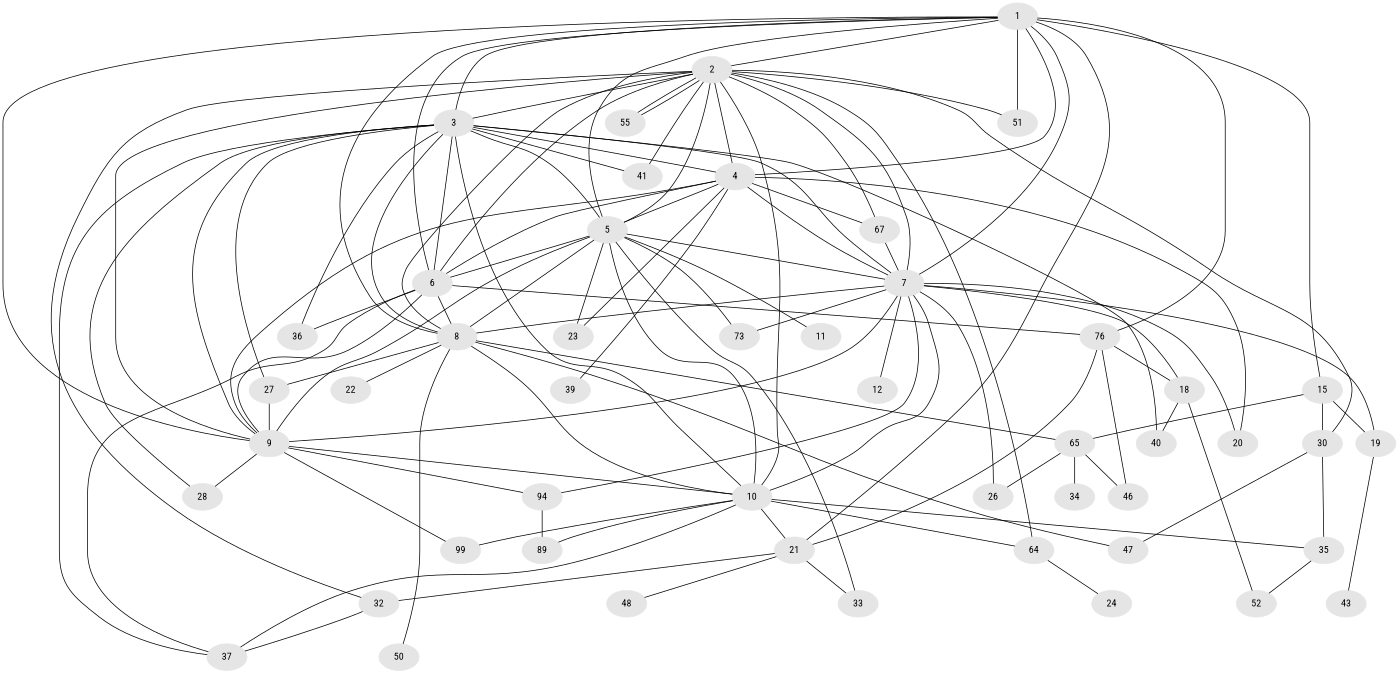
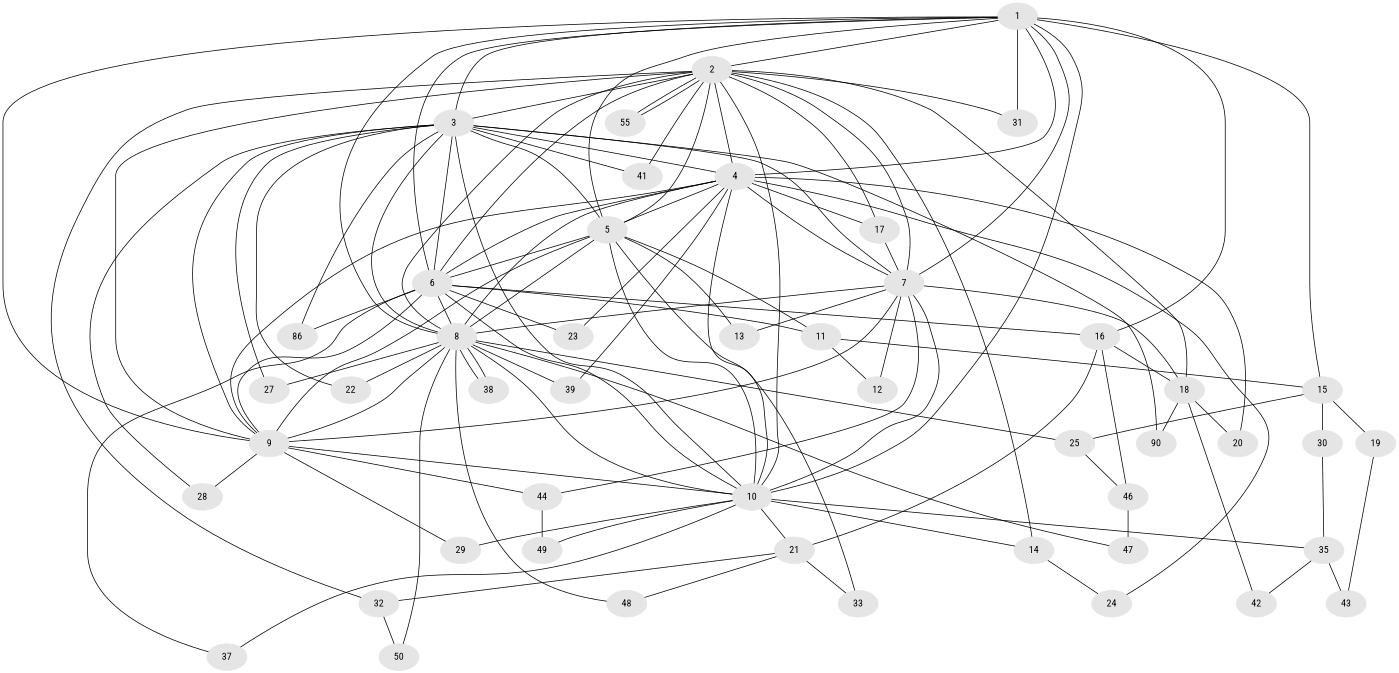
  graph {
    fontname="Roboto Condensed"
    node [color=gray90 fontname="Roboto Condensed" style=filled]
    edge [fontname="Roboto Condensed"]
    1
    2
    3
    4
    5
    6
    7
    8
    9
    10
    15
-   16 [label=76]
-   31 [label=51]
-   14 [label=64]
-   17 [label=67]
+   16
+   31
+   14
+   17
    30
    32
    41
    n19 [label=55]
    22
    27
    28
-   36
-   40
+   36 [label=86]
+   40 [label=90]
    20
    23
    24
    39
    11
-   13 [label=73]
+   13
    33
    37
    12
    18
    19
-   26
-   44 [label=94]
-   25 [label=65]
+   44
+   25
+   38
    47
    48
    50
-   29 [label=99]
-   49 [label=89]
+   29
+   49
    21
    35
    46
-   42 [label=52]
+   42
    43
-   34
    1 -- 2
    1 -- 3
    1 -- 4
    1 -- 5
    1 -- 6
    1 -- 7
    1 -- 8
    1 -- 9
-   1 -- 21
+   1 -- 10
    1 -- 15
    1 -- 16
    1 -- 31
    2 -- 3
    2 -- 4
    2 -- 5
    2 -- 6
    2 -- 7
    2 -- 8
    2 -- 9
    2 -- 10
    2 -- 31
    2 -- 14
    2 -- 17
-   2 -- 30
+   2 -- 18
    2 -- 32
    2 -- 41
    2 -- n19
    2 -- n19
    3 -- 4
    3 -- 5
    3 -- 6
    3 -- 7
    3 -- 8
    3 -- 9
    3 -- 10
    3 -- 41
-   3 -- 37
+   3 -- 22
    3 -- 27
    3 -- 28
    3 -- 36
    3 -- 40
    4 -- 5
    4 -- 6
    4 -- 7
+   4 -- 8
    4 -- 9
+   4 -- 10
    4 -- 17
    4 -- 20
    4 -- 23
+   4 -- 24
    4 -- 39
    5 -- 6
-   5 -- 7
    5 -- 8
    5 -- 9
    5 -- 10
-   5 -- 23
+   6 -- 23
    5 -- 11
    5 -- 13
    5 -- 33
    6 -- 8
    6 -- 9
+   6 -- 10
    6 -- 16
    6 -- 36
+   6 -- 11
    6 -- 37
    7 -- 8
    7 -- 9
    7 -- 10
-   7 -- 20
+   18 -- 20
    7 -- 13
    7 -- 12
    7 -- 18
-   7 -- 19
-   7 -- 26
    7 -- 44
-   27 -- 9
+   8 -- 9
    8 -- 10
    8 -- 22
    8 -- 27
+   8 -- 39
    8 -- 25
+   8 -- 38
+   8 -- 38
    8 -- 47
+   8 -- 48
    8 -- 50
    9 -- 10
    9 -- 28
    9 -- 44
    9 -- 29
    10 -- 14
    10 -- 37
    10 -- 29
    10 -- 49
    10 -- 21
    10 -- 35
    15 -- 30
    15 -- 19
    15 -- 25
    16 -- 18
    16 -- 21
    16 -- 46
    14 -- 24
    17 -- 7
-   30 -- 47
+   46 -- 47
    30 -- 35
-   32 -- 37
+   32 -- 50
+   11 -- 15
+   11 -- 12
    18 -- 40
    18 -- 42
    19 -- 43
    44 -- 49
-   25 -- 26
    25 -- 46
-   25 -- 34
    21 -- 32
    21 -- 33
    21 -- 48
    35 -- 42
+   35 -- 43
  }
